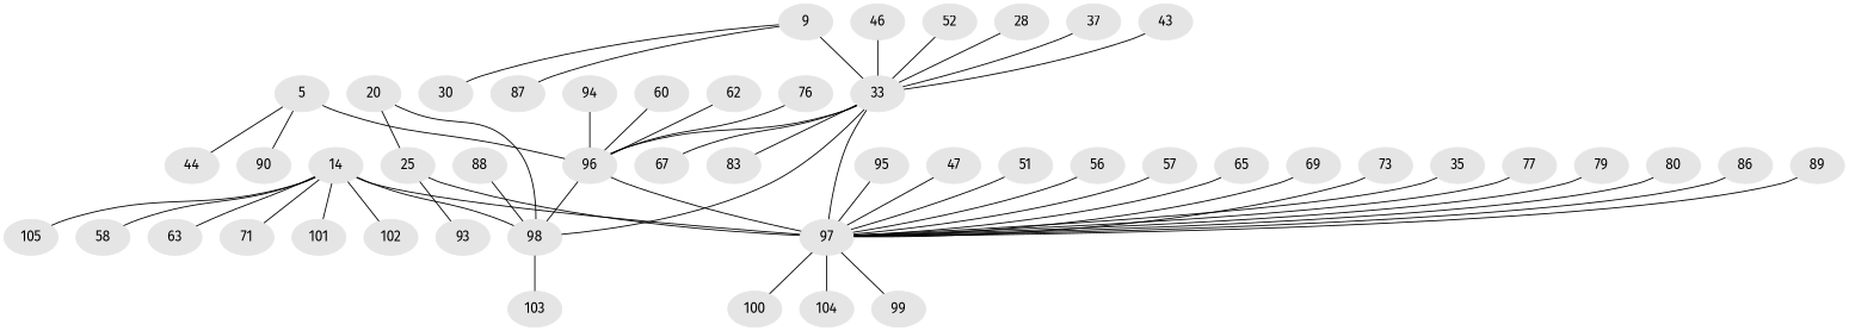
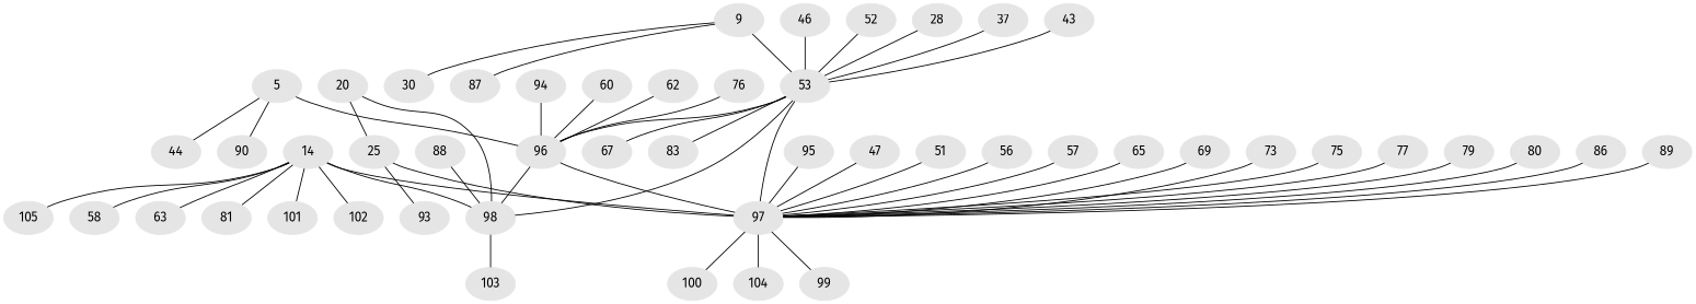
  graph {
    fontname="Fira Sans"
    node [color=gray90 fontname="Fira Sans" style=filled]
    edge [fontname="Fira Sans"]
    5 [super="+2"]
    44 [super="+26"]
    90
    96 [super="+4+40"]
    97 [super="+15+92+45+78+42"]
    98 [super="+38+71+32+50+68"]
    9 [super="+7"]
    n8 [label=30 super="+33"]
-   53 [super="+8+10" label=33]
+   53 [super="+8+10"]
    87
    67
    83 [super="+59"]
    14 [super="+13"]
    58
    63
-   81 [label=71]
+   81
    101
    102
    105
    99
    100
    104 [super="+39"]
    103
    20 [super="+19"]
    25 [super="+21"]
    93 [super="+48"]
    28
    37
    43
    46
    47
    51
    52
    56
    57
    60
    62 [super="+61"]
    65
    69
    73
-   75 [label=35]
+   75
    76
    77
    79
    80
    86 [super="+55"]
    88 [super="+74"]
    89
    94 [super="+82"]
    95 [super="+72"]
    5 -- 44
    5 -- 90
    5 -- 96 [weight=6]
    96 -- 97 [weight=2]
    96 -- 98
    97 -- 99
    97 -- 100
    97 -- 104
    98 -- 103
    9 -- n8
    9 -- 53 [weight=6]
    9 -- 87
    53 -- 96
    53 -- 97 [weight=4]
    53 -- 98
    53 -- 67
    53 -- 83
    14 -- 97 [weight=8]
    14 -- 98
    14 -- 58
    14 -- 63
    14 -- 81
    14 -- 101
    14 -- 102
    14 -- 105
    20 -- 98 [weight=6]
    20 -- 25
    25 -- 97 [weight=6]
    25 -- 93
    28 -- 53
    37 -- 53
    43 -- 53
    46 -- 53
    47 -- 97
    51 -- 97
    52 -- 53
    56 -- 97
    57 -- 97
    60 -- 96
    62 -- 96
    65 -- 97
    69 -- 97
    73 -- 97
    75 -- 97
    76 -- 96
    77 -- 97
    79 -- 97
    80 -- 97
    86 -- 97
    88 -- 98
    89 -- 97
    94 -- 96
    95 -- 97
  }
